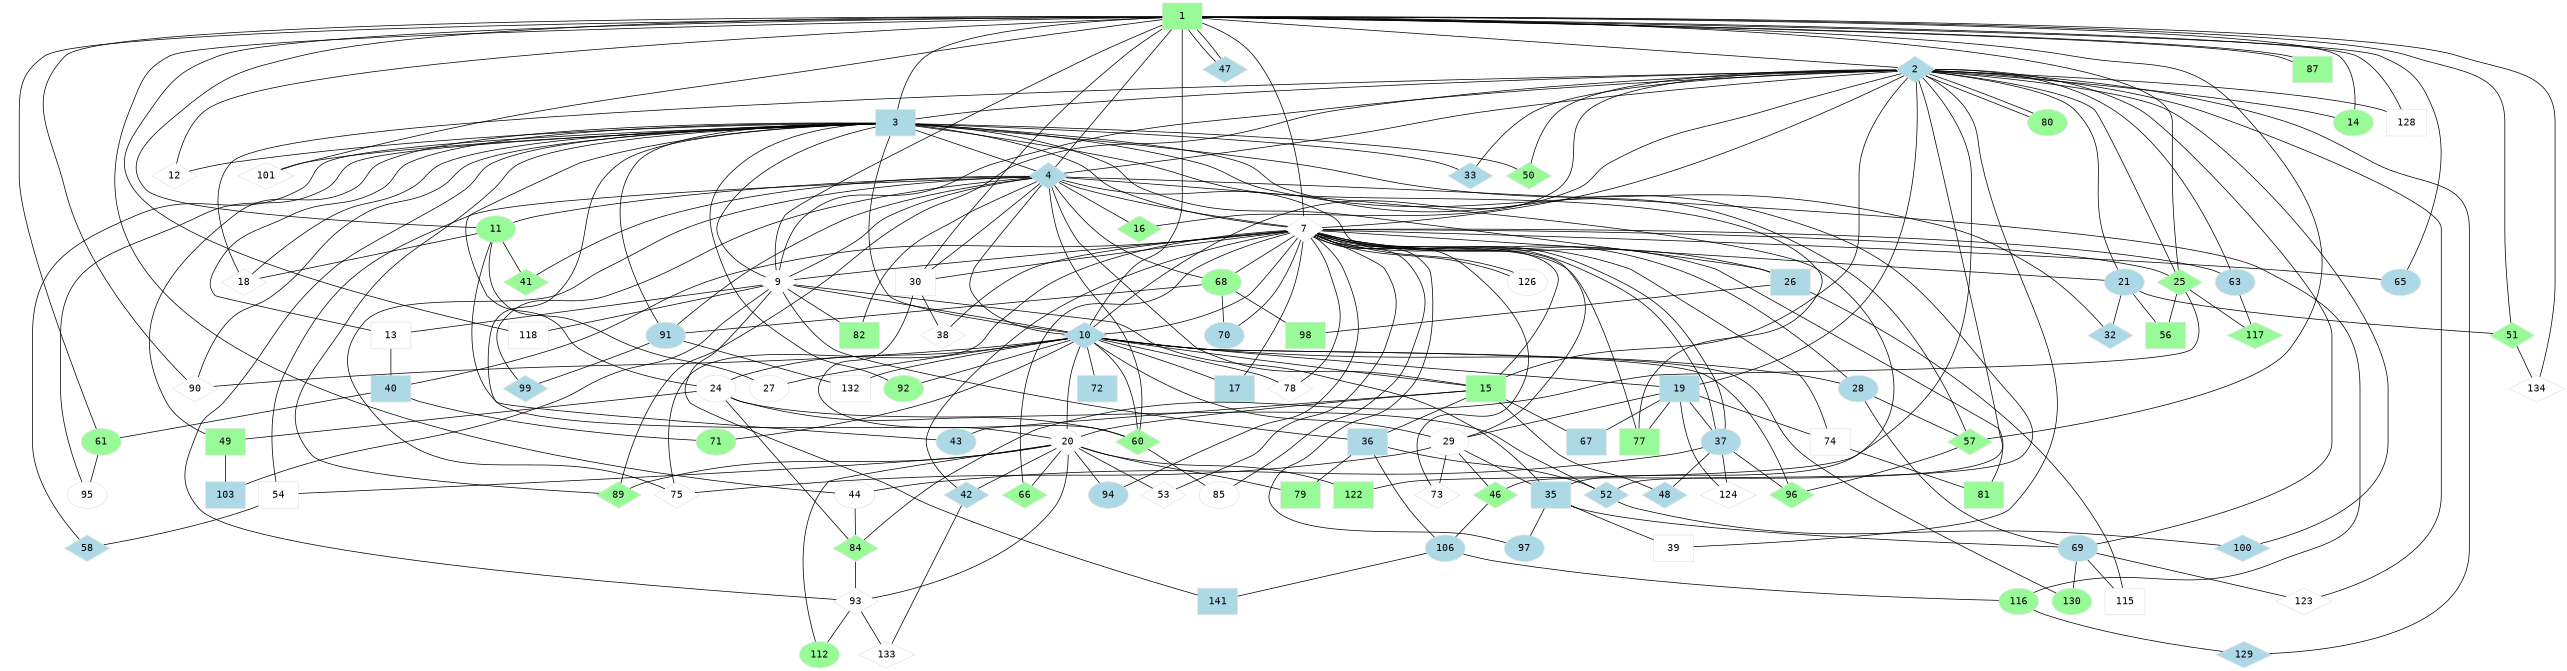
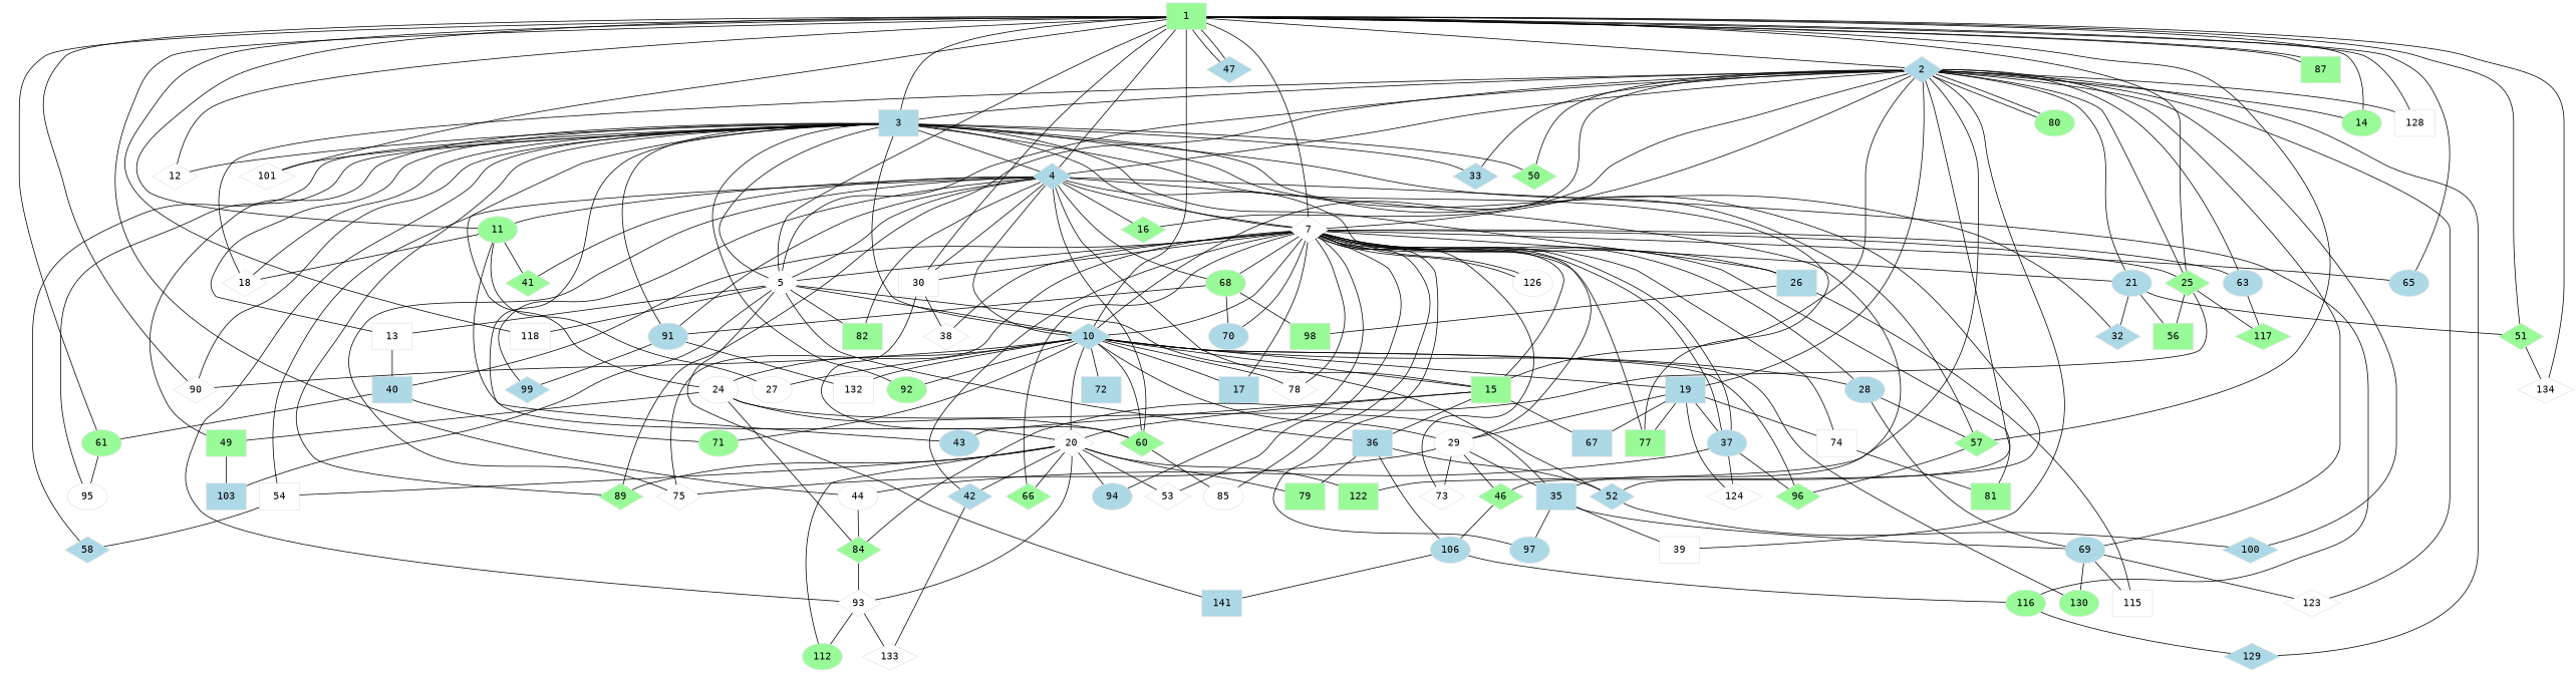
  graph {
    fontname="DejaVu Sans Mono"
    node [color=gray90 fillcolor=lightblue fontname="DejaVu Sans Mono" shape=diamond style=filled]
    edge [fontname="DejaVu Sans Mono"]
    1 [fillcolor=palegreen shape=box super="+45"]
    2 [super="+55"]
    3 [shape=box super="+6"]
    4 [super="+5"]
    7 [fillcolor=white super="+8"]
-   9 [fillcolor=white super="+108"]
+   9 [fillcolor=white super="+108" label=5]
    10 [super="+23"]
    11 [fillcolor=palegreen shape=ellipse]
    12 [fillcolor=white]
    14 [fillcolor=palegreen shape=ellipse]
    25 [fillcolor=palegreen super="+34"]
    30 [fillcolor=white shape=box super="+125"]
    44 [fillcolor=white shape=ellipse]
    47
    51 [fillcolor=palegreen super="+59"]
    57 [fillcolor=palegreen]
    61 [fillcolor=palegreen shape=ellipse]
    65 [shape=ellipse]
    87 [fillcolor=palegreen shape=box]
    90 [fillcolor=white super="+104"]
    101 [fillcolor=white]
    118 [fillcolor=white shape=box]
    128 [fillcolor=white shape=box]
    134 [fillcolor=white]
    15 [fillcolor=palegreen shape=box super="+62"]
    16 [fillcolor=palegreen]
    18 [fillcolor=white super="+31"]
    19 [shape=box]
    21 [shape=ellipse super="+119"]
    33
    39 [fillcolor=white shape=box]
    46 [fillcolor=palegreen]
    50 [fillcolor=palegreen]
    63 [shape=ellipse]
    69 [shape=ellipse super="+102"]
    80 [fillcolor=palegreen shape=ellipse]
    89 [fillcolor=palegreen super="+127"]
    100
    122 [fillcolor=palegreen shape=box]
    123 [fillcolor=white]
    129
    13 [fillcolor=white shape=box]
    24 [fillcolor=white shape=ellipse super="+105"]
    26 [shape=box super="+64"]
    32
    43 [shape=ellipse]
    49 [fillcolor=palegreen shape=box]
    52 [super="+83"]
    58
    77 [fillcolor=palegreen shape=box super="+109"]
    91 [shape=ellipse super="+120"]
    92 [fillcolor=palegreen shape=ellipse]
    93 [fillcolor=white super="+121"]
    95 [fillcolor=white shape=ellipse]
    29 [fillcolor=white shape=ellipse super="+107"]
    35 [shape=box super="+88"]
    41 [fillcolor=palegreen]
    54 [fillcolor=white shape=box]
    60 [fillcolor=palegreen super="+131"]
    68 [fillcolor=palegreen shape=ellipse]
    75 [fillcolor=white super="+76"]
    82 [fillcolor=palegreen shape=box]
    99
    116 [fillcolor=palegreen shape=ellipse]
    17 [shape=box]
    28 [shape=ellipse super="+86"]
    37 [shape=ellipse super="+110"]
    38 [fillcolor=white]
    40 [shape=box]
    42
    53 [fillcolor=white]
    66 [fillcolor=palegreen]
    70 [shape=ellipse]
    73 [fillcolor=white]
    74 [fillcolor=white shape=box]
    78 [fillcolor=white]
    81 [fillcolor=palegreen shape=box]
    85 [fillcolor=white shape=ellipse]
    94 [shape=ellipse]
    97 [shape=ellipse]
    126 [fillcolor=white shape=ellipse]
    36 [shape=box]
    103 [shape=box]
    n84 [label=141 shape=box]
    20 [fillcolor=white super="+22"]
    27 [fillcolor=white shape=ellipse]
    71 [fillcolor=palegreen shape=ellipse]
    72 [shape=box]
    96 [fillcolor=palegreen super="+113"]
    130 [fillcolor=palegreen shape=ellipse]
    132 [fillcolor=white shape=box]
    56 [fillcolor=palegreen shape=box]
    84 [fillcolor=palegreen super="+114"]
    117 [fillcolor=palegreen]
-   48
    67 [shape=box]
    124 [fillcolor=white]
    106 [shape=ellipse]
    115 [fillcolor=white shape=box]
    98 [fillcolor=palegreen shape=box]
    112 [fillcolor=palegreen shape=ellipse]
    133 [fillcolor=white]
    79 [fillcolor=palegreen shape=box]
    1 -- 2
    1 -- 3 [weight=2]
    1 -- 4 [weight=2]
    1 -- 7 [weight=2]
    1 -- 9
    1 -- 10 [weight=3]
    1 -- 11
    1 -- 12
    1 -- 14
    1 -- 25
    1 -- 30
    1 -- 44
    1 -- 47
    1 -- 47
    1 -- 51
    1 -- 57
    1 -- 61
    1 -- 65
    1 -- 87
    1 -- 87
    1 -- 90
    1 -- 101
    1 -- 118
    1 -- 128
    1 -- 134
    2 -- 3 [weight=2]
    2 -- 4 [weight=2]
    2 -- 7 [weight=2]
    2 -- 9
    2 -- 10
    2 -- 14
    2 -- 25
    2 -- 128
    2 -- 15
    2 -- 16
    2 -- 18
    2 -- 19
    2 -- 21 [weight=2]
    2 -- 33
    2 -- 39
    2 -- 46
    2 -- 50
    2 -- 63
    2 -- 69
    2 -- 80
    2 -- 80
    2 -- 89
    2 -- 100
    2 -- 122
    2 -- 123
    2 -- 129
    3 -- 4 [weight=4]
    3 -- 7 [weight=4]
    3 -- 9 [weight=2]
    3 -- 10 [weight=2]
    3 -- 12
    3 -- 57
    3 -- 90
    3 -- 101
    3 -- 18
    3 -- 33
    3 -- 50
    3 -- 89
    3 -- 13
    3 -- 24
    3 -- 26 [weight=2]
    3 -- 32
    3 -- 43
    3 -- 49
    3 -- 52
    3 -- 58
    3 -- 77
    3 -- 91
    3 -- 92
    3 -- 93
    3 -- 95
    4 -- 7 [weight=4]
    4 -- 9 [weight=2]
    4 -- 10 [weight=2]
    4 -- 11
    4 -- 30
    4 -- 15
    4 -- 16
    4 -- 91
    4 -- 29
    4 -- 35
    4 -- 41
    4 -- 54
    4 -- 60
    4 -- 68
    4 -- 75
    4 -- 82
    4 -- 99
    4 -- 116
    7 -- 9 [weight=3]
    7 -- 10 [weight=2]
    7 -- 25
    7 -- 30
    7 -- 65
    7 -- 15
    7 -- 21
    7 -- 63
    7 -- 26
    7 -- 77
    7 -- 68
    7 -- 75
    7 -- 17
    7 -- 28
    7 -- 37
    7 -- 37
    7 -- 38
    7 -- 40
    7 -- 42
    7 -- 53
    7 -- 66
    7 -- 70
    7 -- 73
    7 -- 74
    7 -- 78
    7 -- 81
    7 -- 85
    7 -- 94
    7 -- 97
    7 -- 126
    7 -- 126
    9 -- 10
    9 -- 118
    9 -- 13
    9 -- 35
    9 -- 82
    9 -- 36
    9 -- 103
    9 -- n84
    10 -- 90
    10 -- 15
    10 -- 19
    10 -- 24
    10 -- 92
    10 -- 29
    10 -- 60
    10 -- 17
    10 -- 28
    10 -- 78
    10 -- 20
    10 -- 27
    10 -- 71
    10 -- 72 [weight=2]
    10 -- 96
    10 -- 130
    10 -- 132
    11 -- 18
    11 -- 41
    11 -- 20
    11 -- 27
    25 -- 56
    25 -- 84
    25 -- 117
    30 -- 60
    30 -- 38
    44 -- 84
    51 -- 134
    57 -- 96
    61 -- 95
    15 -- 43
    15 -- 36
    15 -- 20
-   15 -- 48
    15 -- 67
    19 -- 77
    19 -- 29
    19 -- 37
    19 -- 74
    19 -- 67
    19 -- 124
    21 -- 51
    21 -- 32
    21 -- 56
    46 -- 106
    63 -- 117
    69 -- 123
    69 -- 130
    69 -- 115
    13 -- 40
    24 -- 49
    24 -- 52
    24 -- 60
    24 -- 84
    26 -- 115
    26 -- 98
    49 -- 103
    52 -- 100
    91 -- 99
    91 -- 132
    93 -- 112
    93 -- 133
    29 -- 46
    29 -- 35
    29 -- 75
    29 -- 73
    35 -- 39
    35 -- 69
    35 -- 97
    54 -- 58
    60 -- 85
    68 -- 91
    68 -- 70
    68 -- 98
    116 -- 129
    28 -- 57
    28 -- 69
    37 -- 44
    37 -- 96
-   37 -- 48
    37 -- 124
    40 -- 61
    40 -- 71
    42 -- 133
    74 -- 81
    36 -- 52
    36 -- 106
    36 -- 79
    20 -- 89
    20 -- 122
    20 -- 93
    20 -- 54
    20 -- 42
    20 -- 53
    20 -- 66
    20 -- 94
    20 -- 112
    20 -- 79
    84 -- 93
    106 -- 116
    106 -- n84
  }
